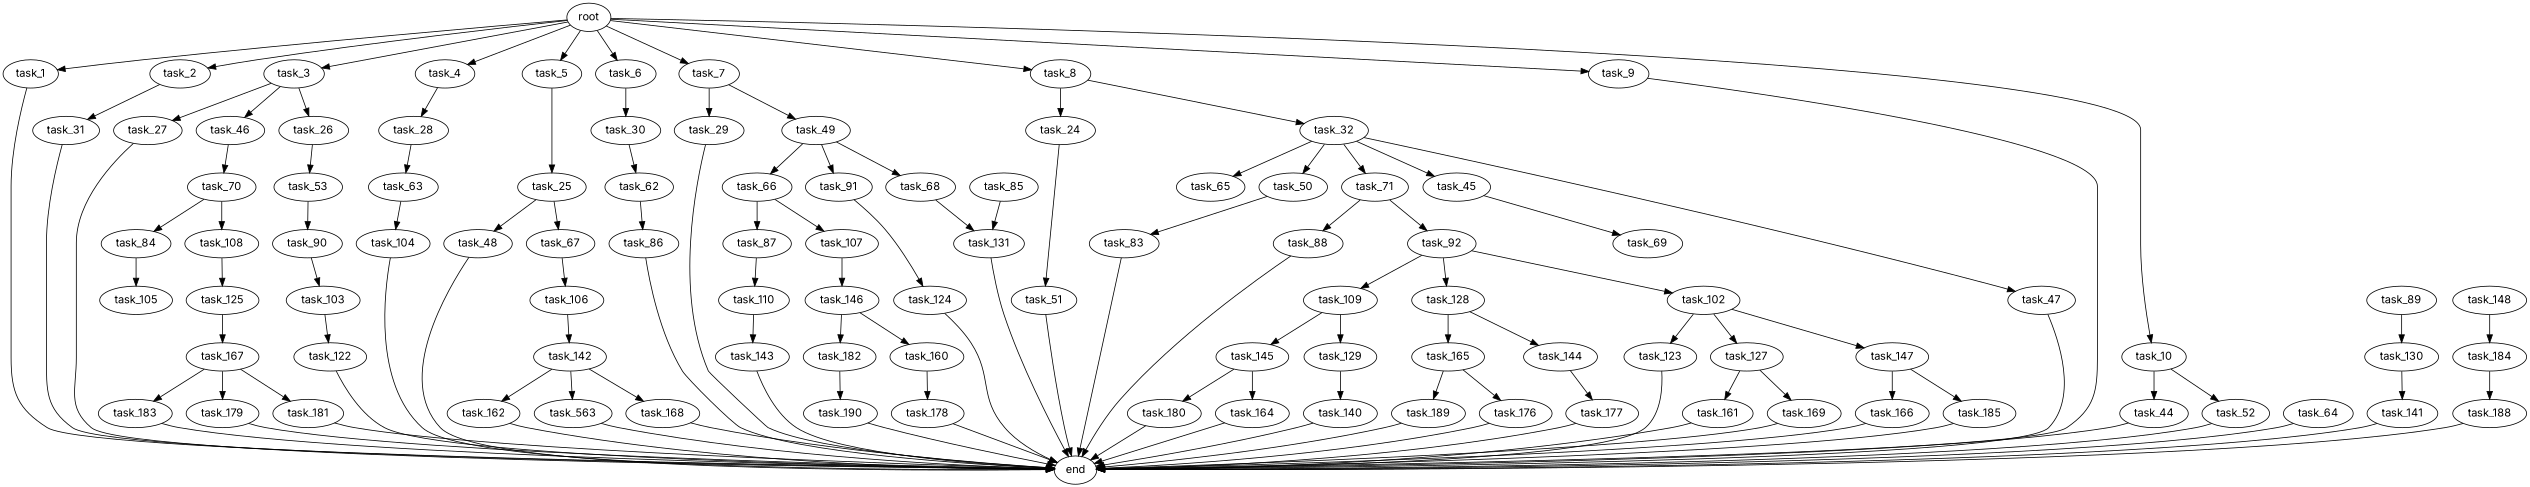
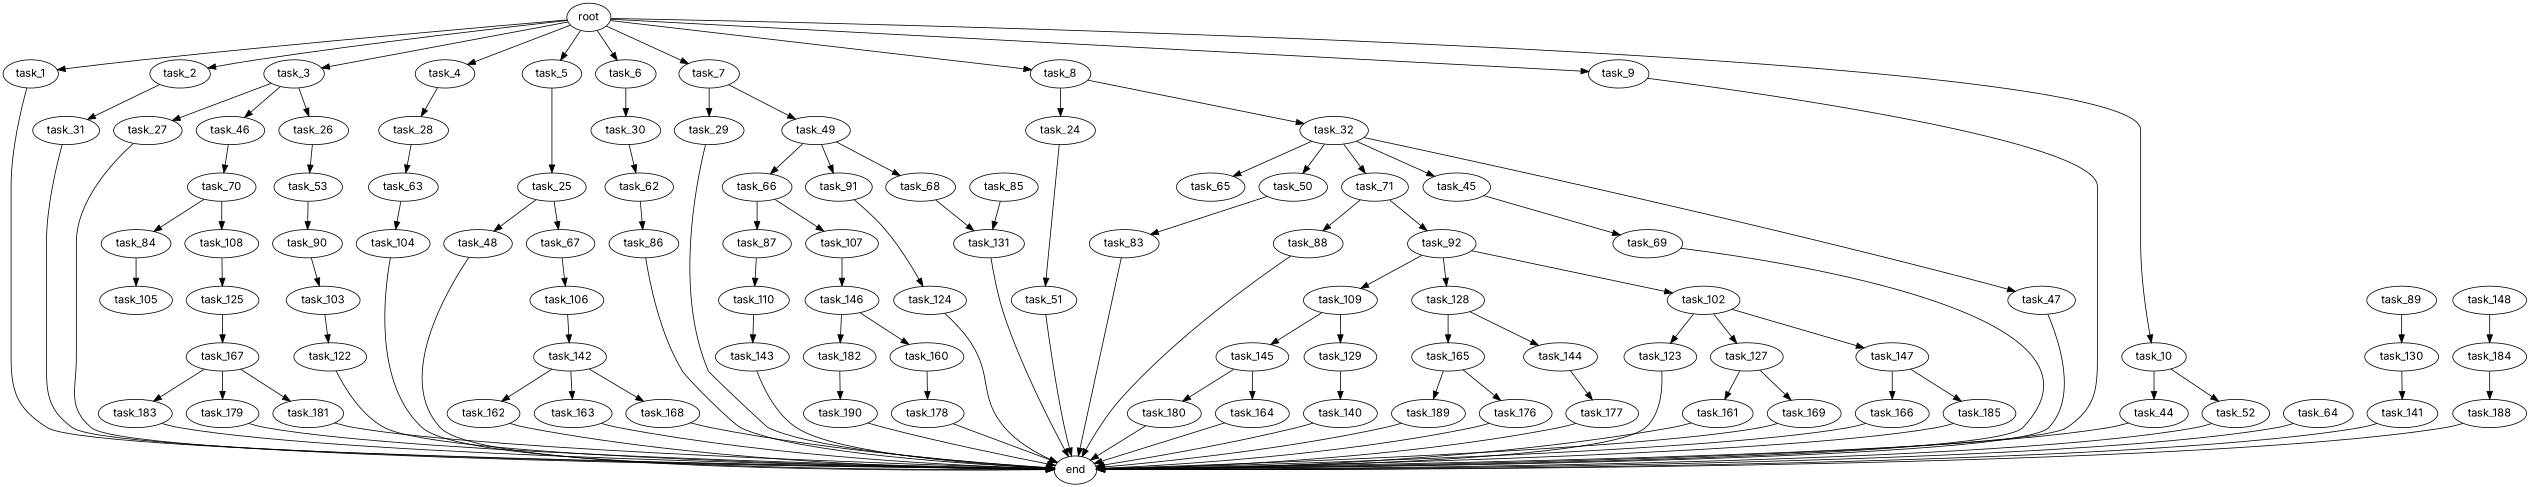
  digraph {
    fontname=Inter
    node [fontname=Inter]
    edge [fontname=Inter]
    root
    task_1
    task_2
    task_3
    task_4
    task_5
    task_6
    task_7
    task_8
    task_9
    task_10
    end
    task_31
    task_26
    task_27
    task_46
    task_28
    task_25
    task_30
    task_29
    task_49
    task_24
    task_32
    task_44
    task_52
    task_53
    task_70
    task_63
    task_48
    task_67
    task_62
    task_66
    task_68
    task_91
    task_51
    task_45
    task_47
    task_50
    task_65
    task_71
    task_106
    task_90
    task_104
    task_86
    task_69
    task_83
    task_88
    task_92
    task_84
    task_108
    task_87
    task_107
    task_131
    task_124
    task_64
    task_103
    task_89
    task_130
    task_110
    task_146
    task_142
    task_85
    task_105
    task_125
    task_102
    task_109
    task_128
    task_143
    task_141
    task_122
    task_123
    task_127
    task_147
    task_129
    task_145
    task_144
    task_165
    task_161
    task_169
    task_166
    task_185
    task_162
-   task_163 [label=task_563]
+   task_163
    task_168
    task_160
    task_182
    task_167
    task_140
    task_164
    task_180
    task_179
    task_181
    task_183
    task_148
    task_184
    task_177
    task_176
    task_189
    task_178
    task_190
    task_188
    root -> task_1
    root -> task_2
    root -> task_3
    root -> task_4
    root -> task_5
    root -> task_6
    root -> task_7
    root -> task_8
    root -> task_9
    root -> task_10
    task_1 -> end
    task_2 -> task_31
    task_3 -> task_26
    task_3 -> task_27
    task_3 -> task_46
    task_4 -> task_28
    task_5 -> task_25
    task_6 -> task_30
    task_7 -> task_29
    task_7 -> task_49
    task_8 -> task_24
    task_8 -> task_32
    task_9 -> end
    task_10 -> task_44
    task_10 -> task_52
    task_31 -> end
    task_26 -> task_53
    task_27 -> end
    task_46 -> task_70
    task_28 -> task_63
    task_25 -> task_48
    task_25 -> task_67
    task_30 -> task_62
    task_29 -> end
    task_49 -> task_66
    task_49 -> task_68
    task_49 -> task_91
    task_24 -> task_51
    task_32 -> task_45
    task_32 -> task_47
    task_32 -> task_50
    task_32 -> task_65
    task_32 -> task_71
    task_44 -> end
    task_52 -> end
    task_53 -> task_90
    task_70 -> task_84
    task_70 -> task_108
    task_63 -> task_104
    task_48 -> end
    task_67 -> task_106
    task_62 -> task_86
    task_66 -> task_87
    task_66 -> task_107
    task_68 -> task_131
    task_91 -> task_124
    task_51 -> end
    task_45 -> task_69
    task_47 -> end
    task_50 -> task_83
    task_71 -> task_88
    task_71 -> task_92
    task_106 -> task_142
    task_90 -> task_103
    task_104 -> end
    task_86 -> end
+   task_69 -> end
    task_83 -> end
    task_88 -> end
    task_92 -> task_102
    task_92 -> task_109
    task_92 -> task_128
    task_84 -> task_105
    task_108 -> task_125
    task_87 -> task_110
    task_107 -> task_146
    task_131 -> end
    task_124 -> end
    task_64 -> end
    task_103 -> task_122
    task_89 -> task_130
    task_130 -> task_141
    task_110 -> task_143
    task_146 -> task_160
    task_146 -> task_182
    task_142 -> task_162
    task_142 -> task_163
    task_142 -> task_168
    task_85 -> task_131
    task_125 -> task_167
    task_102 -> task_123
    task_102 -> task_127
    task_102 -> task_147
    task_109 -> task_129
    task_109 -> task_145
    task_128 -> task_144
    task_128 -> task_165
    task_143 -> end
    task_141 -> end
    task_122 -> end
    task_123 -> end
    task_127 -> task_161
    task_127 -> task_169
    task_147 -> task_166
    task_147 -> task_185
    task_129 -> task_140
    task_145 -> task_164
    task_145 -> task_180
    task_144 -> task_177
    task_165 -> task_176
    task_165 -> task_189
    task_161 -> end
    task_169 -> end
    task_166 -> end
    task_185 -> end
    task_162 -> end
    task_163 -> end
    task_168 -> end
    task_160 -> task_178
    task_182 -> task_190
    task_167 -> task_179
    task_167 -> task_181
    task_167 -> task_183
    task_140 -> end
    task_164 -> end
    task_180 -> end
    task_179 -> end
    task_181 -> end
    task_183 -> end
    task_148 -> task_184
    task_184 -> task_188
    task_177 -> end
    task_176 -> end
    task_189 -> end
    task_178 -> end
    task_190 -> end
    task_188 -> end
  }
